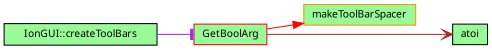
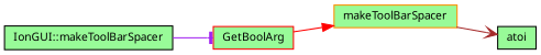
  digraph {
    fontname="Noto Sans"
    rankdir=LR
    node [color=black fillcolor=palegreen fontname="Noto Sans" fontsize=10 shape=record style=filled]
    edge [fontname="Noto Sans" fontsize=10 labelfontname=Helvetica labelfontsize=10 style=solid]
-   n1 [fontcolor=black height=0.2 label="IonGUI::createToolBars" width=0.4]
+   n1 [fontcolor=black height=0.2 label="IonGUI::makeToolBarSpacer" width=0.4]
    n2 [color=red height=0.2 label=GetBoolArg width=0.4]
    n3 [color=darkorange height=0.2 label=makeToolBarSpacer width=0.4]
    n4 [height=0.2 label=atoi width=0.4]
    n1 -> n2 [arrowhead=tee color=purple]
    n2 -> n3 [arrowhead=normal color=red]
-   n2 -> n4 [arrowhead=vee color=brown]
+   n3 -> n4 [arrowhead=vee color=brown]
  }
